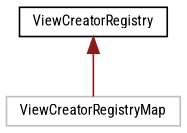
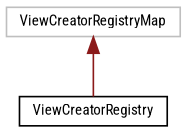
  digraph {
    rankdir=TB
    fontname="Roboto Condensed"
    node [fontname="Roboto Condensed" fontsize=9 shape=record]
    n1 [color=grey75 height=0.2 label=ViewCreatorRegistryMap width=0.4]
    n2 [color=black height=0.2 label=ViewCreatorRegistry width=0.4]
-   n2 -> n1 [color=firebrick4 dir=back fontname="Roboto Condensed" fontsize=9 labelfontname=Arial labelfontsize=9 style=solid]
+   n1 -> n2 [color=firebrick4 dir=back fontname="Roboto Condensed" fontsize=9 labelfontname=Arial labelfontsize=9 style=solid]
  }
